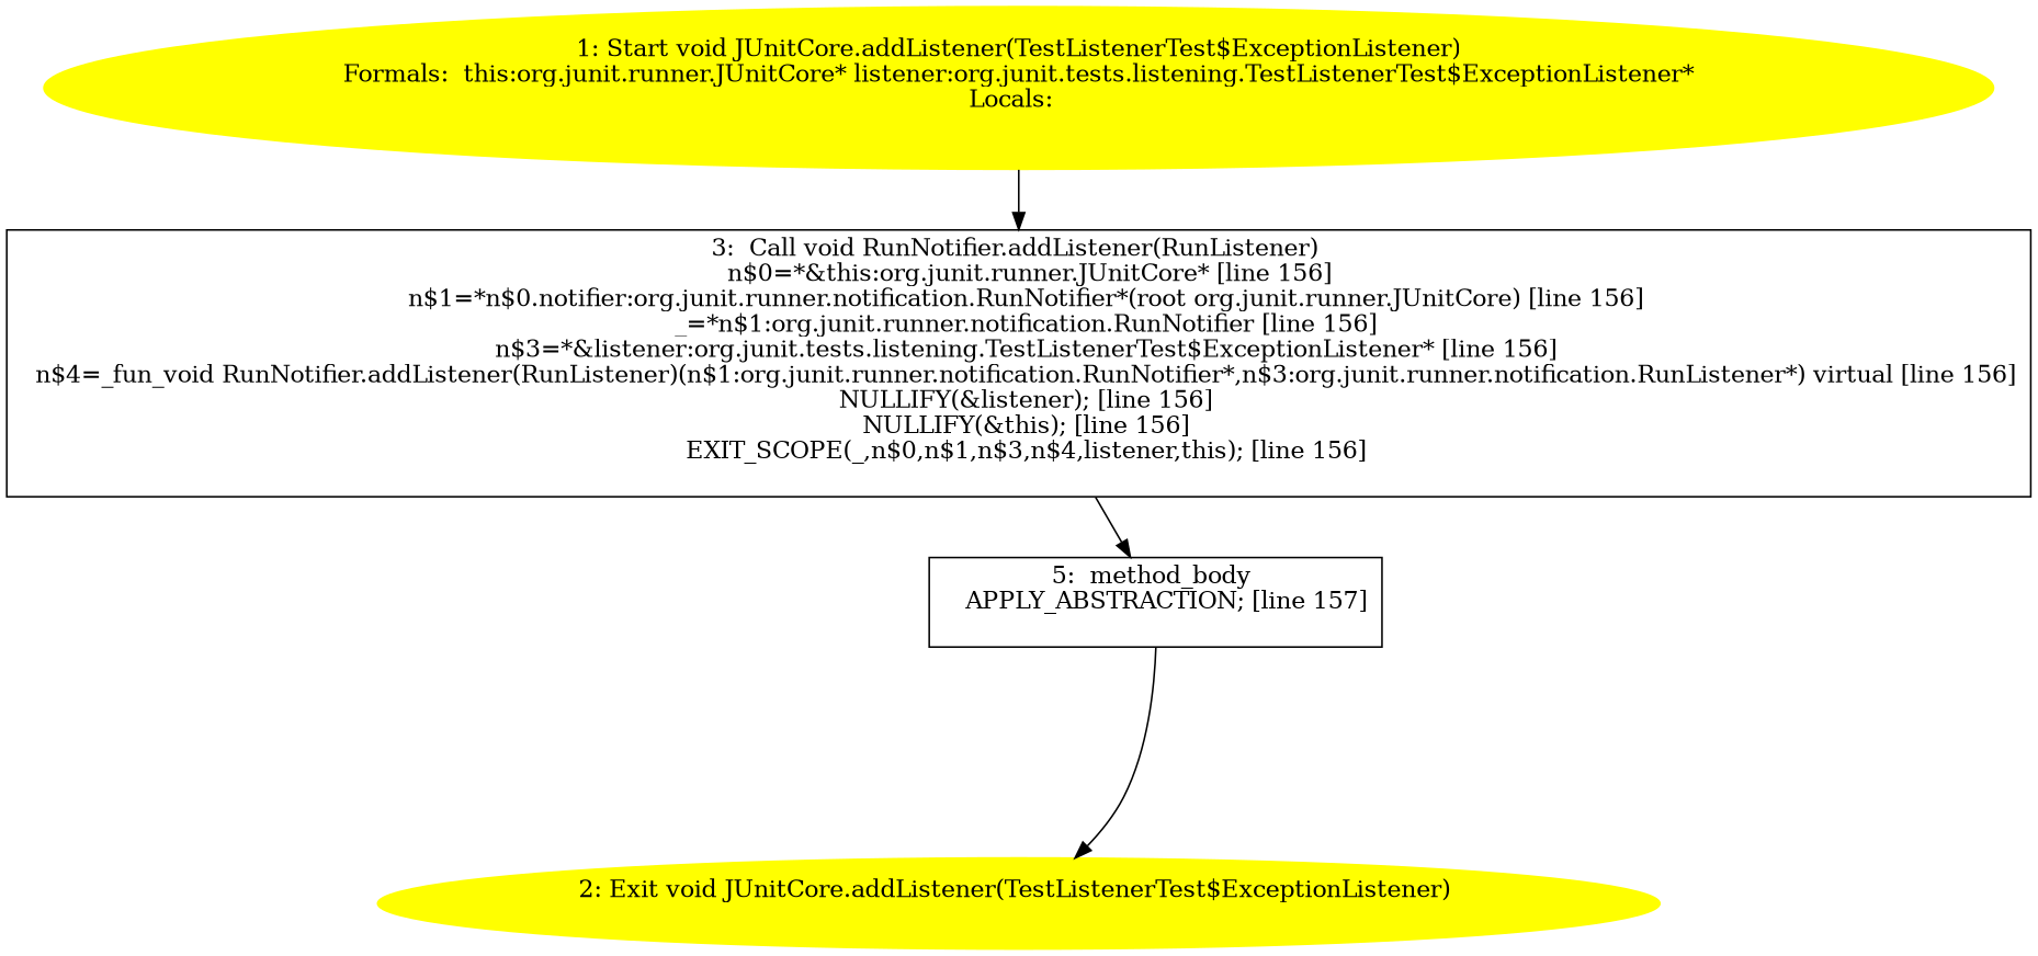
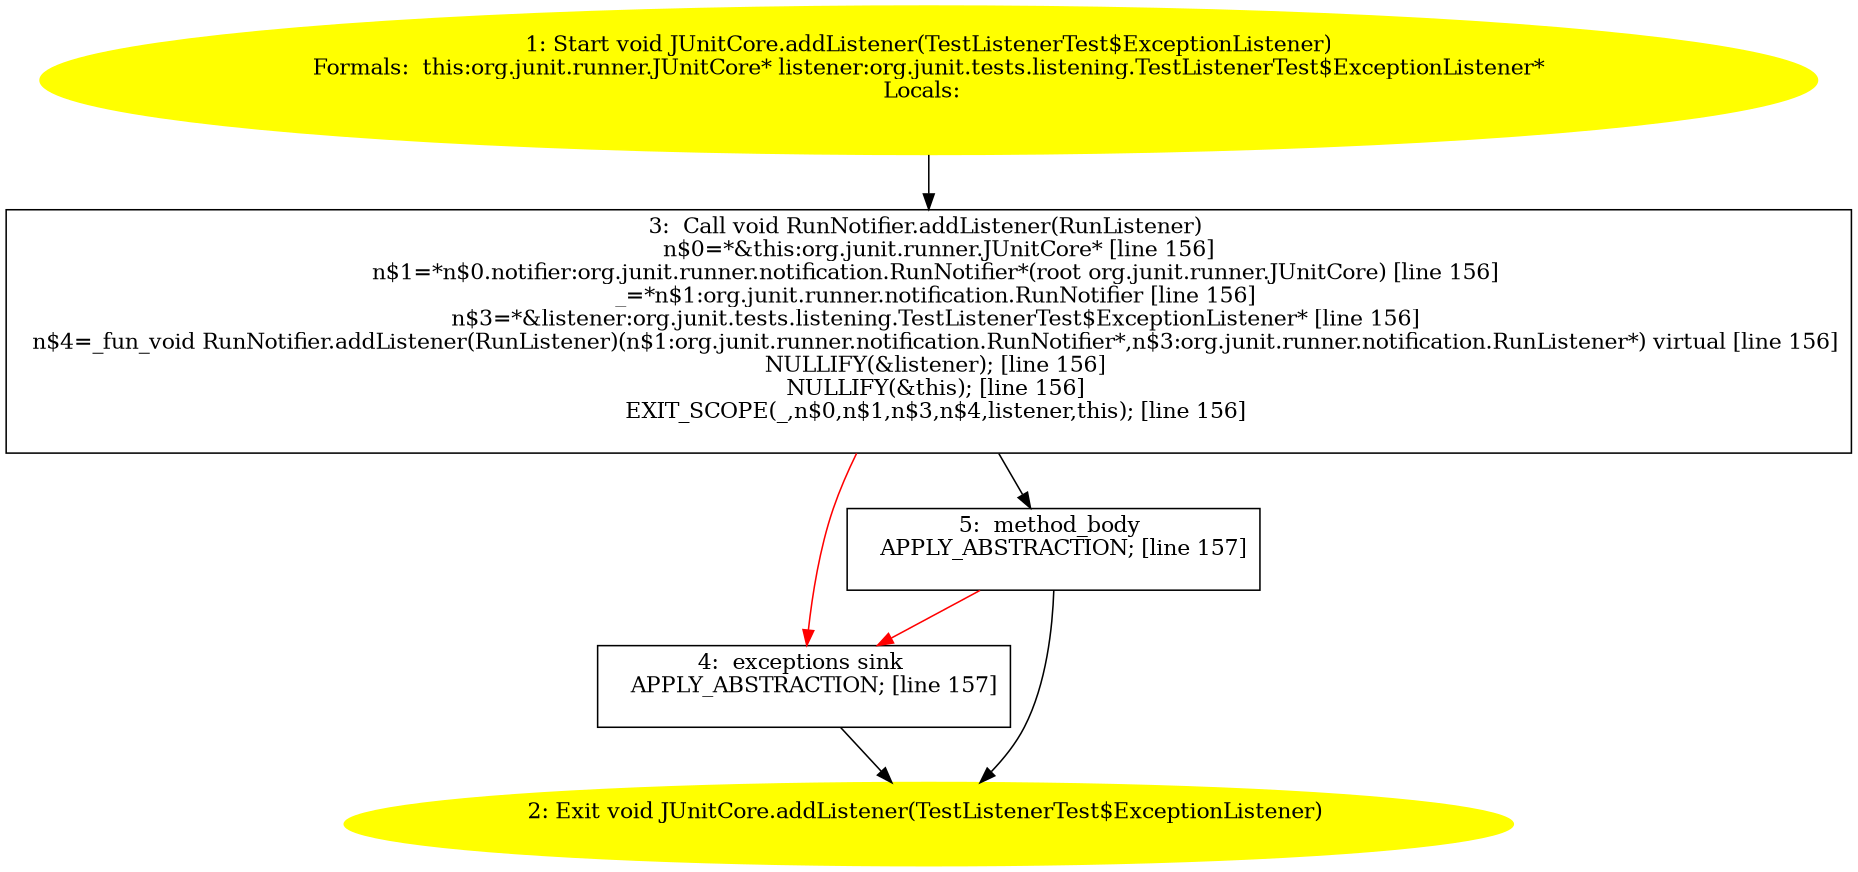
  digraph {
    node [shape=box]
    n1 [color=yellow label="1: Start void JUnitCore.addListener(TestListenerTest$ExceptionListener)\nFormals:  this:org.junit.runner.JUnitCore* listener:org.junit.tests.listening.TestListenerTest$ExceptionListener*\nLocals:  \n  " style=filled shape=""]
    n2 [label="3:  Call void RunNotifier.addListener(RunListener) \n   n$0=*&this:org.junit.runner.JUnitCore* [line 156]\n  n$1=*n$0.notifier:org.junit.runner.notification.RunNotifier*(root org.junit.runner.JUnitCore) [line 156]\n  _=*n$1:org.junit.runner.notification.RunNotifier [line 156]\n  n$3=*&listener:org.junit.tests.listening.TestListenerTest$ExceptionListener* [line 156]\n  n$4=_fun_void RunNotifier.addListener(RunListener)(n$1:org.junit.runner.notification.RunNotifier*,n$3:org.junit.runner.notification.RunListener*) virtual [line 156]\n  NULLIFY(&listener); [line 156]\n  NULLIFY(&this); [line 156]\n  EXIT_SCOPE(_,n$0,n$1,n$3,n$4,listener,this); [line 156]\n "]
    n3 [label="5:  method_body \n   APPLY_ABSTRACTION; [line 157]\n "]
+   n4 [label="4:  exceptions sink \n   APPLY_ABSTRACTION; [line 157]\n "]
    n5 [color=yellow label="2: Exit void JUnitCore.addListener(TestListenerTest$ExceptionListener) \n  " style=filled shape=""]
    n1 -> n2
    n2 -> n3
+   n2 -> n4 [color=red]
+   n3 -> n4 [color=red]
    n3 -> n5
+   n4 -> n5
  }
